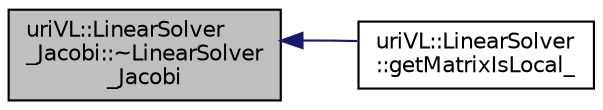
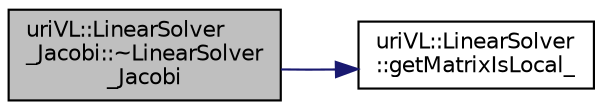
  digraph {
    rankdir=LR
    node [color=black fontname=Helvetica fontsize=10 shape=record style=filled]
    n1 [fillcolor=grey75 fontcolor=black height=0.2 label="uriVL::LinearSolver\l_Jacobi::~LinearSolver\l_Jacobi" width=0.4]
    n2 [fillcolor=white height=0.2 label="uriVL::LinearSolver\l::getMatrixIsLocal_" width=0.4]
-   n2 -> n1 [color=midnightblue fontname=Helvetica fontsize=10 labelfontname=Helvetica labelfontsize=10 style=solid]
+   n1 -> n2 [color=midnightblue fontname=Helvetica fontsize=10 labelfontname=Helvetica labelfontsize=10 style=solid]
  }
